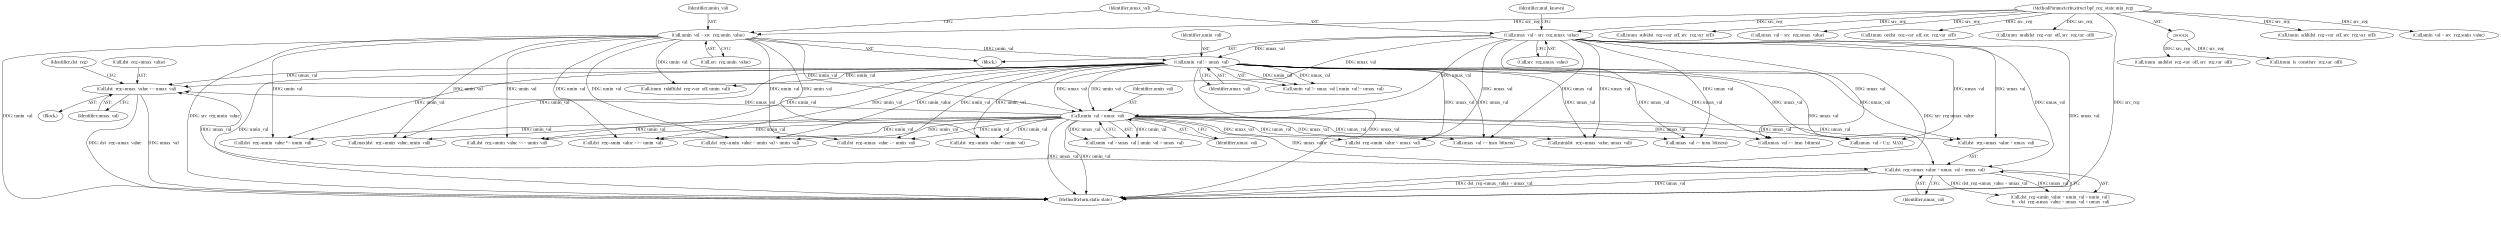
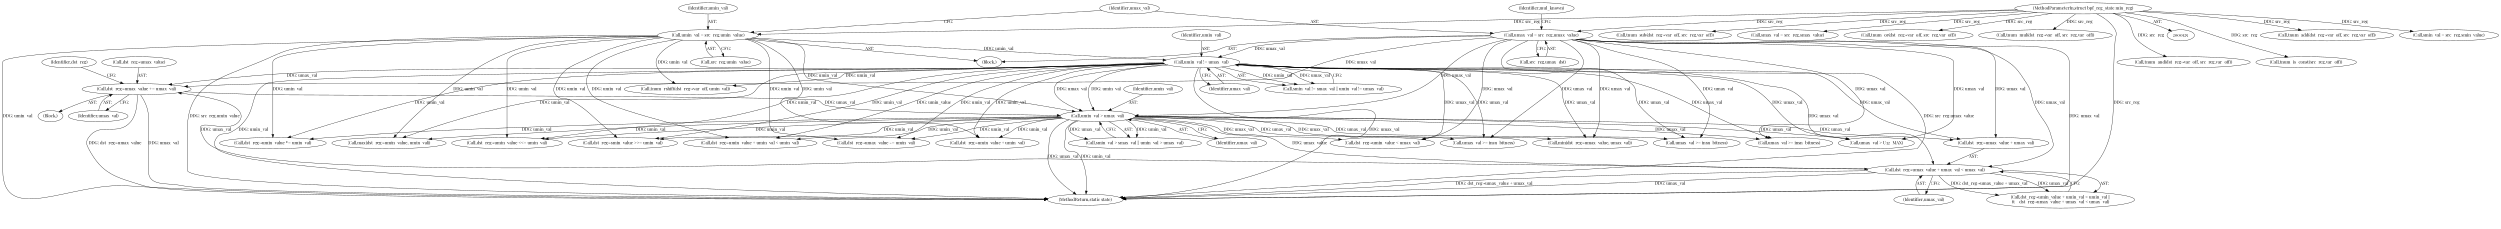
  digraph {
    fontname="Playfair Display"
    node [fontname="Playfair Display"]
    edge [fontname="Playfair Display"]
    n1 [label="(Call,dst_reg->umax_value += umax_val)"]
    n2 [label="(MethodReturn,static state)"]
    n3 [label="(Block,)"]
    n4 [label="(Identifier,umax_val)"]
    n5 [label="(Call,umin_val > umax_val)"]
    n6 [label="(Call,dst_reg->umax_value + umax_val < umax_val)"]
    n7 [label="(Call,dst_reg->umin_value + umin_val < umin_val)"]
    n8 [label="(Call,smin_val > smax_val || umin_val > umax_val)"]
    n9 [label="(Call,dst_reg->umin_value + umin_val)"]
    n10 [label="(Identifier,umax_val)"]
    n11 [label="(Call,umax_val >= insn_bitness)"]
    n12 [label="(Call,max(dst_reg->umin_value, umin_val))"]
    n13 [label="(Call,dst_reg->umin_value <<= umin_val)"]
    n14 [label="(Call,dst_reg->smin_value >>= umin_val)"]
    n15 [label="(Call,min(dst_reg->umax_value, umax_val))"]
    n16 [label="(Call,dst_reg->umax_value + umax_val)"]
    n17 [label="(Call,umax_val >= insn_bitness)"]
    n18 [label="(Call,umax_val >= insn_bitness)"]
    n19 [label="(Call,umax_val > U32_MAX)"]
    n20 [label="(Call,dst_reg->umin_value *= umin_val)"]
    n21 [label="(Call,dst_reg->umin_value < umax_val)"]
    n22 [label="(Call,dst_reg->umax_value -= umin_val)"]
    n23 [label="(Call,dst_reg->umin_value + umin_val < umin_val ||\n\t\t    dst_reg->umax_value + umax_val < umax_val)"]
    n24 [label="(Identifier,umax_val)"]
    n25 [label="(Call,tnum_rshift(dst_reg->var_off, umin_val))"]
    n26 [label="(Call,umin_val != umax_val)"]
    n27 [label="(Identifier,umax_val)"]
    n28 [label="(Call,smin_val != smax_val || umin_val != umax_val)"]
    n29 [label="(Call,umin_val = src_reg.umin_value)"]
    n30 [label="(Block,)"]
    n31 [label="(Call,src_reg.umin_value)"]
    n32 [label="(MethodParameterIn,struct bpf_reg_state min_reg)"]
    n33 [label="(Call,umax_val = src_reg.umax_value)"]
    n34 [label="(Call,tnum_and(dst_reg->var_off, src_reg.var_off))"]
    n35 [label="(Call,tnum_is_const(src_reg.var_off))"]
    n36 [label="(Call,tnum_add(dst_reg->var_off, src_reg.var_off))"]
    n37 [label="(Call,smin_val = src_reg.smin_value)"]
    n38 [label="(Call,tnum_sub(dst_reg->var_off, src_reg.var_off))"]
    n39 [label="(Call,smax_val = src_reg.smax_value)"]
    n40 [label="(Call,tnum_or(dst_reg->var_off, src_reg.var_off))"]
    n41 [label="(Call,tnum_mul(dst_reg->var_off, src_reg.var_off))"]
    n42 [label=2000129]
-   n43 [label="(Call,src_reg.umax_value)"]
+   n43 [label="(Call,src_reg.umax_dst)"]
    n44 [label="(Identifier,umin_val)"]
    n45 [label="(Identifier,umax_val)"]
    n46 [label="(Identifier,umin_val)"]
    n47 [label="(Call,dst_reg->umax_value)"]
    n48 [label="(Identifier,dst_reg)"]
    n49 [label="(Identifier,umin_val)"]
    n50 [label="(Identifier,mul_known)"]
    n1 -> n2 [label="DDG: dst_reg->umax_value"]
    n1 -> n2 [label="DDG: umax_val"]
    n1 -> n3 [label="AST: "]
    n1 -> n4 [label="CFG: "]
    n4 -> n1 [label="AST: "]
-   n5 -> n1 [label="DDG: umax_val"]
+   n1 -> n5 [label="DDG: umax_val"]
    n5 -> n2 [label="DDG: umax_val"]
    n5 -> n2 [label="DDG: umin_val"]
    n5 -> n6 [label="DDG: umax_value"]
    n5 -> n7 [label="DDG: umin_val"]
    n5 -> n8 [label="AST: "]
    n5 -> n8 [label="DDG: umin_val"]
    n5 -> n8 [label="DDG: umax_val"]
    n5 -> n9 [label="DDG: umin_val"]
    n5 -> n10 [label="CFG: "]
    n5 -> n11 [label="DDG: umax_val"]
    n5 -> n12 [label="DDG: umin_val"]
    n5 -> n13 [label="DDG: umin_val"]
    n5 -> n14 [label="DDG: umin_val"]
    n5 -> n15 [label="DDG: umax_val"]
    n5 -> n16 [label="DDG: umax_val"]
    n5 -> n17 [label="DDG: umax_val"]
    n5 -> n18 [label="DDG: umax_val"]
    n5 -> n19 [label="DDG: umax_val"]
    n5 -> n20 [label="DDG: umin_val"]
    n5 -> n21 [label="DDG: umax_val"]
    n5 -> n22 [label="DDG: umin_val"]
    n6 -> n1 [label="DDG: umax_val"]
    n6 -> n2 [label="DDG: umax_val"]
    n6 -> n2 [label="DDG: dst_reg->umax_value + umax_val"]
    n6 -> n23 [label="AST: "]
    n6 -> n23 [label="DDG: dst_reg->umax_value + umax_val"]
    n6 -> n23 [label="DDG: umax_val"]
    n6 -> n24 [label="CFG: "]
    n8 -> n5 [label="CFG: "]
    n10 -> n5 [label="AST: "]
    n16 -> n6 [label="AST: "]
    n23 -> n6 [label="CFG: "]
    n24 -> n6 [label="AST: "]
    n26 -> n1 [label="DDG: umax_val"]
    n26 -> n2 [label="DDG: umin_val"]
    n26 -> n2 [label="DDG: umax_val"]
    n26 -> n5 [label="DDG: umin_val"]
    n26 -> n5 [label="DDG: umax_val"]
    n26 -> n6 [label="DDG: umax_val"]
    n26 -> n7 [label="DDG: umin_value"]
    n26 -> n9 [label="DDG: umin_val"]
    n26 -> n11 [label="DDG: umax_val"]
    n26 -> n12 [label="DDG: umin_val"]
    n26 -> n13 [label="DDG: umin_val"]
    n26 -> n14 [label="DDG: umin_val"]
    n26 -> n15 [label="DDG: umax_val"]
    n26 -> n16 [label="DDG: umax_val"]
    n26 -> n17 [label="DDG: umax_val"]
    n26 -> n18 [label="DDG: umax_val"]
    n26 -> n19 [label="DDG: umax_val"]
    n26 -> n20 [label="DDG: umin_val"]
    n26 -> n21 [label="DDG: umax_val"]
    n26 -> n22 [label="DDG: umin_val"]
    n26 -> n25 [label="DDG: umin_val"]
    n26 -> n27 [label="CFG: "]
    n26 -> n28 [label="AST: "]
    n26 -> n28 [label="DDG: umin_val"]
    n26 -> n28 [label="DDG: umax_val"]
    n27 -> n26 [label="AST: "]
+   n28 -> n26 [label="CFG: "]
    n29 -> n2 [label="DDG: umin_val"]
    n29 -> n2 [label="DDG: src_reg.umin_value"]
    n29 -> n5 [label="DDG: umin_val"]
    n29 -> n7 [label="DDG: umin_val"]
    n29 -> n9 [label="DDG: umin_val"]
    n29 -> n12 [label="DDG: umin_val"]
    n29 -> n13 [label="DDG: umin_val"]
    n29 -> n14 [label="DDG: umin_val"]
    n29 -> n20 [label="DDG: umin_val"]
    n29 -> n22 [label="DDG: umin_val"]
    n29 -> n25 [label="DDG: umin_val"]
    n29 -> n26 [label="DDG: umin_val"]
    n29 -> n30 [label="AST: "]
    n29 -> n31 [label="CFG: "]
    n31 -> n29 [label="AST: "]
    n32 -> n2 [label="DDG: src_reg"]
    n32 -> n29 [label="DDG: src_reg"]
    n32 -> n33 [label="DDG: src_reg"]
-   n42 -> n34 [label="DDG: src_reg"]
-   n42 -> n35 [label="DDG: src_reg"]
+   n32 -> n34 [label="DDG: src_reg"]
+   n32 -> n35 [label="DDG: src_reg"]
    n32 -> n36 [label="DDG: src_reg"]
    n32 -> n37 [label="DDG: src_reg"]
    n32 -> n38 [label="DDG: src_reg"]
    n32 -> n39 [label="DDG: src_reg"]
    n32 -> n40 [label="DDG: src_reg"]
    n32 -> n41 [label="DDG: src_reg"]
    n32 -> n42 [label="AST: "]
    n33 -> n1 [label="DDG: umax_val"]
    n33 -> n2 [label="DDG: src_reg.umax_value"]
    n33 -> n2 [label="DDG: umax_val"]
    n33 -> n5 [label="DDG: umax_val"]
    n33 -> n6 [label="DDG: umax_val"]
    n33 -> n11 [label="DDG: umax_val"]
    n33 -> n15 [label="DDG: umax_val"]
    n33 -> n16 [label="DDG: umax_val"]
    n33 -> n17 [label="DDG: umax_val"]
    n33 -> n18 [label="DDG: umax_val"]
    n33 -> n19 [label="DDG: umax_val"]
    n33 -> n21 [label="DDG: umax_val"]
    n33 -> n26 [label="DDG: umax_val"]
    n33 -> n30 [label="AST: "]
    n33 -> n43 [label="CFG: "]
    n43 -> n33 [label="AST: "]
    n44 -> n29 [label="AST: "]
    n45 -> n29 [label="CFG: "]
    n45 -> n33 [label="AST: "]
    n46 -> n5 [label="AST: "]
    n47 -> n1 [label="AST: "]
    n48 -> n1 [label="CFG: "]
    n49 -> n26 [label="AST: "]
    n50 -> n33 [label="CFG: "]
  }
